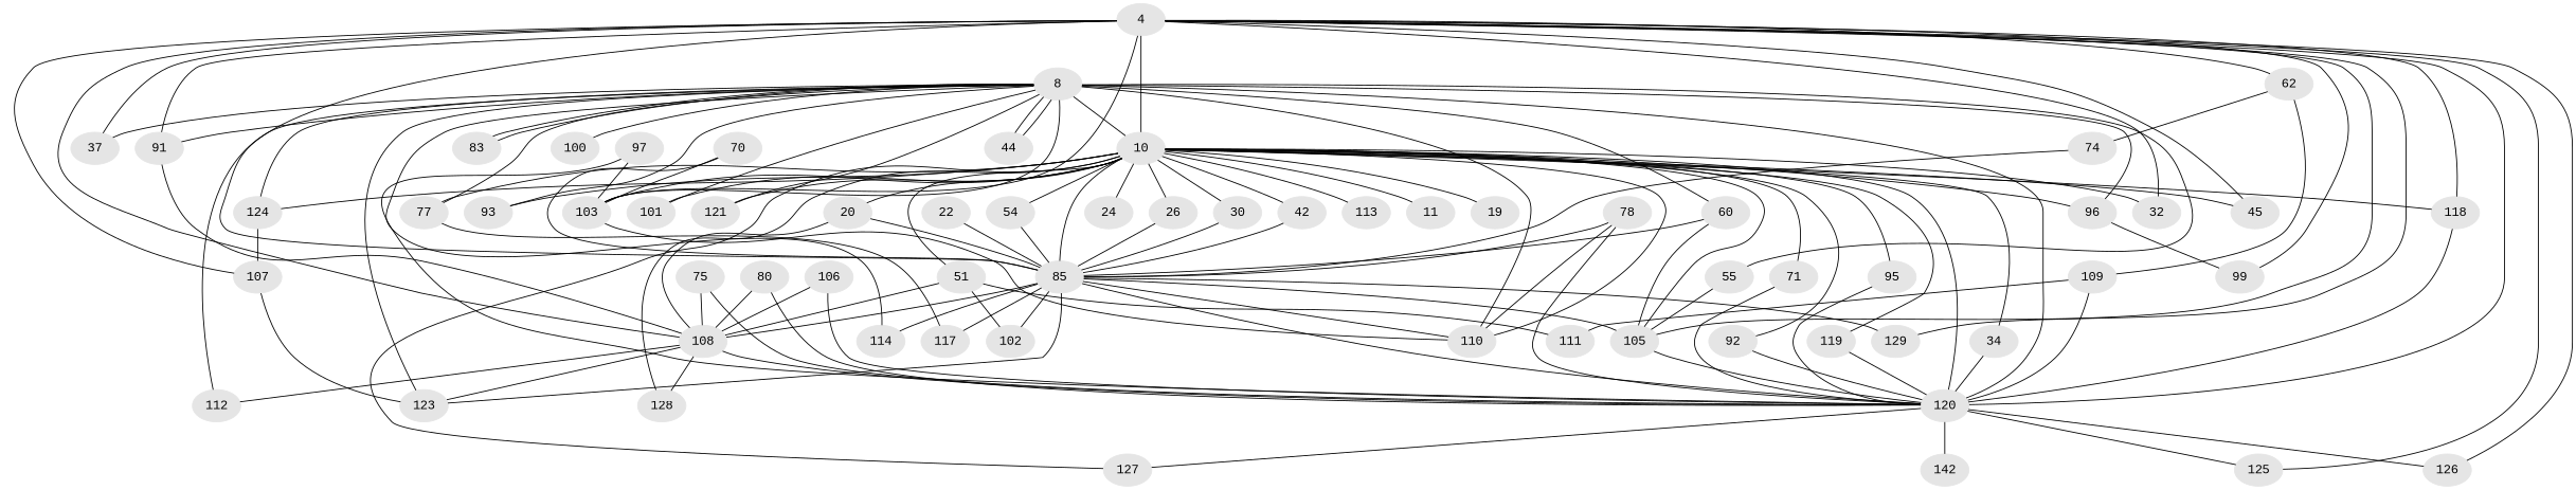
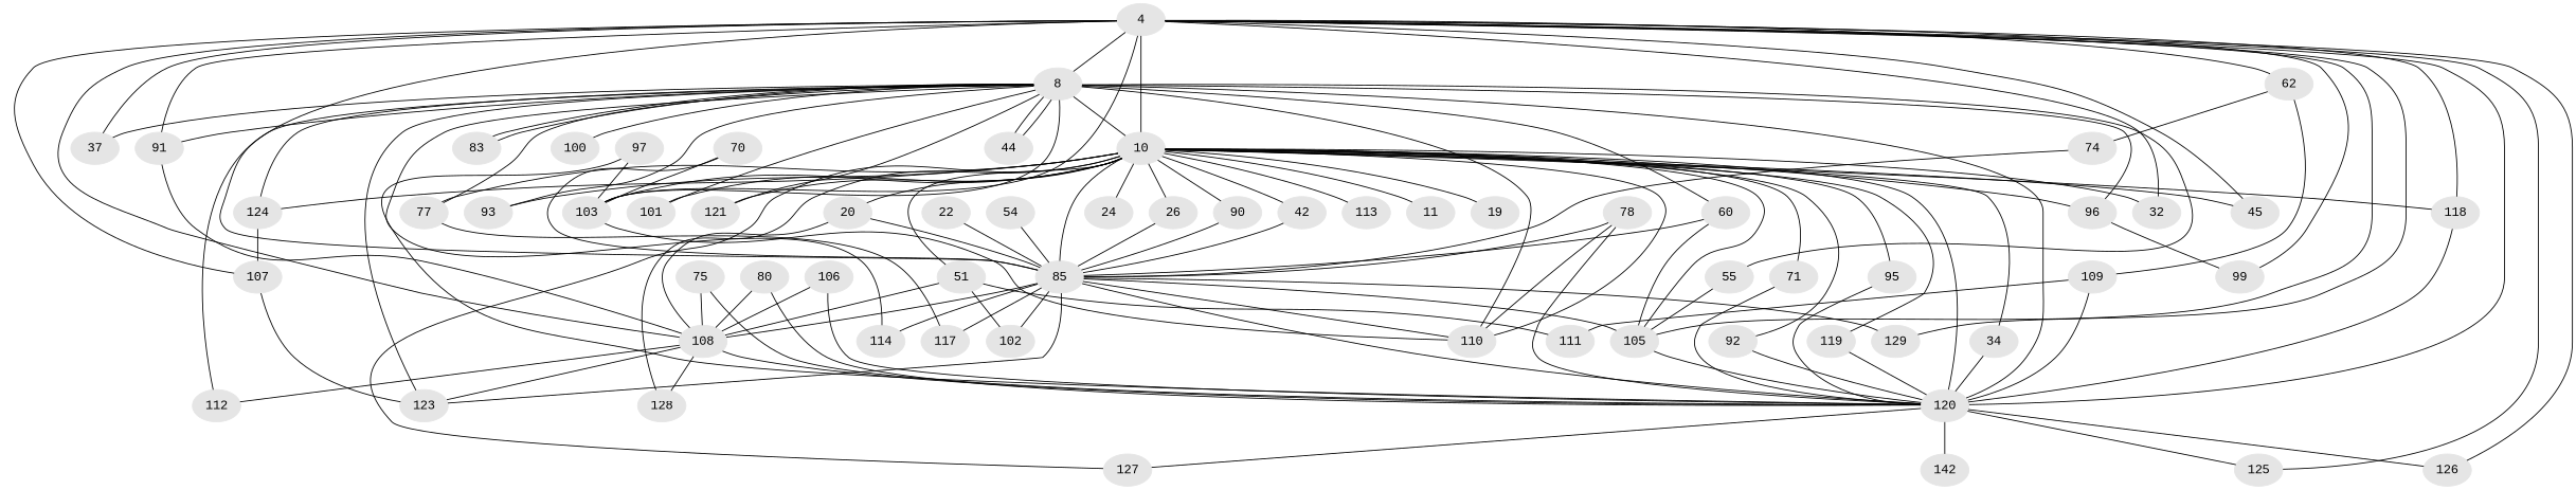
  graph {
    fontname="Liberation Mono"
    node [color=gray90 fontname="Liberation Mono" style=filled]
    edge [fontname="Liberation Mono"]
    4 [super="+3+2"]
    8 [super="+7"]
    10 [super="+9"]
    32
    37
    45
    62
    85 [super="+72+6"]
    91 [super="+90"]
    99
    103 [super="+86+39"]
    105 [super="+79+61"]
    107 [super="+76"]
    108 [super="+88+104"]
    118 [super="+115"]
    120 [super="+87+116+68+98"]
    125
    126
    129
    44
    55
    60 [super="+16"]
    n23 [label=96 super="+33"]
    77 [super="+25"]
    83
    93
    100
    101 [super="+67"]
    110 [super="+48+43+53"]
    112
    114
    121
    123 [super="+94+27"]
    124
    11
    19
    20 [super="+17"]
    24
    26
-   30
+   30 [label=90]
    34
    42
    51 [super="+41"]
    54
    71
    92 [super="+81"]
    95
    113 [super="+96"]
    119 [super="+84"]
    127
    128
    74
    109 [super="+64"]
    102
    117
    n56 [label=142]
    111
    22 [super="+14"]
    70
    75
    78 [super="+73"]
    80
    97
    106
+   4 -- 8 [weight=6]
    4 -- 10 [weight=9]
    4 -- 32
    4 -- 37
    4 -- 45
    4 -- 62 [weight=2]
    4 -- 85 [weight=7]
    4 -- 91
    4 -- 99
    4 -- 103
    4 -- 105
    4 -- 107
    4 -- 108 [weight=2]
    4 -- 118
    4 -- 120 [weight=2]
    4 -- 125
    4 -- 126
    4 -- 129
    8 -- 10 [weight=6]
    8 -- 37
    8 -- 91
    8 -- 103 [weight=3]
    8 -- 120 [weight=9]
    8 -- 44
    8 -- 44
    8 -- 55
    8 -- 60
    8 -- n23
    8 -- 77 [weight=2]
    8 -- 83
    8 -- 83
    8 -- 93
    8 -- 100 [weight=2]
    8 -- 101
    8 -- 110 [weight=4]
    8 -- 112
    8 -- 114
    8 -- 121
    8 -- 123 [weight=4]
    8 -- 124
    10 -- 32
    10 -- 45
    10 -- 85 [weight=7]
    10 -- 103
    10 -- 105 [weight=5]
    10 -- 118
    10 -- 120
    10 -- n23 [weight=2]
    10 -- 77
    10 -- 93
    10 -- 101 [weight=2]
    10 -- 110 [weight=2]
    10 -- 121
    10 -- 124
    10 -- 11 [weight=2]
    10 -- 19 [weight=2]
    10 -- 20 [weight=2]
    10 -- 24 [weight=2]
    10 -- 26
    10 -- 30
    10 -- 34
    10 -- 42
    10 -- 51
-   10 -- 54
    10 -- 71
    10 -- 92
    10 -- 95
    10 -- 113 [weight=3]
    10 -- 119
    10 -- 127
    10 -- 128
    62 -- 74
    62 -- 109
    85 -- 105
    85 -- 108 [weight=3]
    85 -- 120 [weight=3]
    85 -- 129
    85 -- 110 [weight=3]
    85 -- 114
    85 -- 123
    85 -- 102
    85 -- 117
    91 -- 108
    103 -- 110
    105 -- 120 [weight=2]
    107 -- 123
    108 -- 120
    108 -- 112
    108 -- 123
    108 -- 128
    118 -- 120
    120 -- 125
    120 -- 126
    120 -- 127
    120 -- n56 [weight=2]
    55 -- 105
    60 -- 85
    60 -- 105
    n23 -- 99
    77 -- 117
    124 -- 107
    20 -- 85
    20 -- 108
    26 -- 85
    30 -- 85
    34 -- 120 [weight=2]
    42 -- 85
    51 -- 108 [weight=2]
    51 -- 102
    51 -- 111
    54 -- 85
    71 -- 120
    92 -- 120 [weight=2]
    95 -- 120
    119 -- 120 [weight=2]
    74 -- 85
    109 -- 120 [weight=2]
    109 -- 111
    22 -- 85 [weight=3]
    70 -- 85
    70 -- 103
    75 -- 108
    75 -- 120
    78 -- 85
    78 -- 120
    78 -- 110
    80 -- 108
    80 -- 120
    97 -- 103
    97 -- 120
    106 -- 108
    106 -- 120
  }
